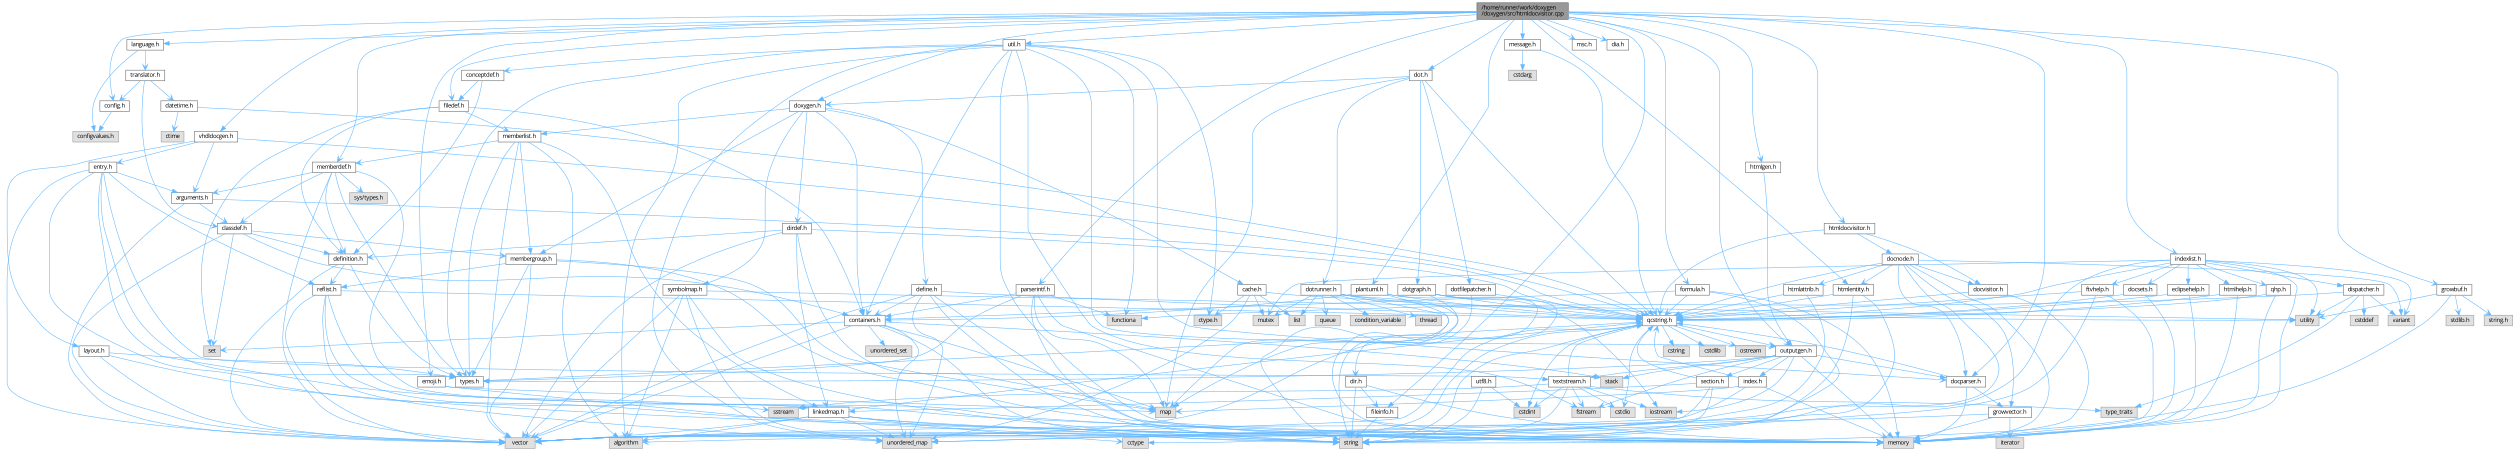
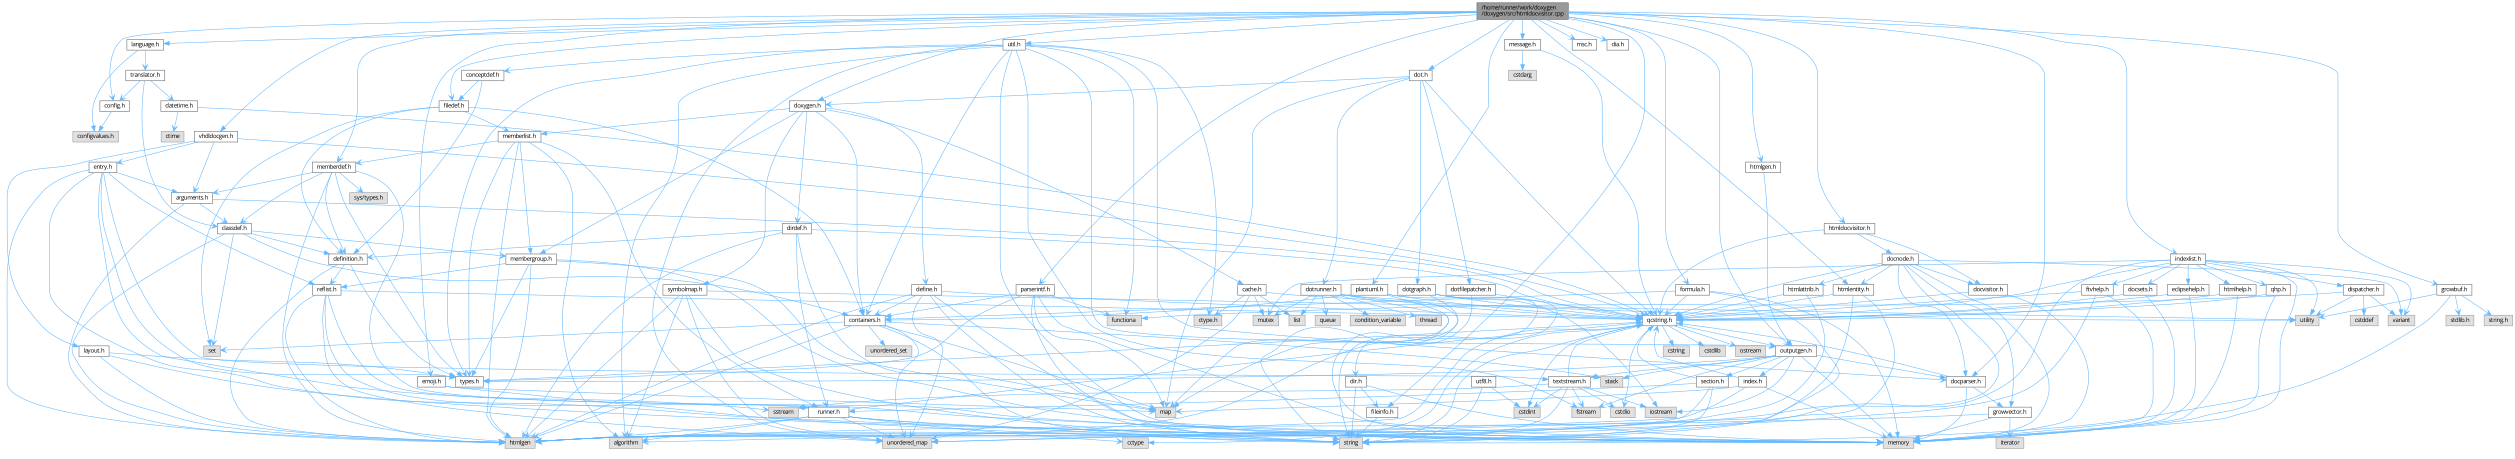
  digraph {
    fontname="Open Sans"
    node [color=grey40 fillcolor=white fontname="Open Sans" fontsize=10 shape=box style=filled]
    edge [arrowhead=vee color=steelblue1 fontname="Open Sans" fontsize=10 labelfontname=Helvetica labelfontsize=10 style=solid]
    n1 [color=gray40 fillcolor=grey60 fontcolor=black height=0.2 label="/home/runner/work/doxygen\l/doxygen/src/htmldocvisitor.cpp" width=0.4]
    n2 [height=0.2 label="htmldocvisitor.h" width=0.4]
    n3 [height=0.2 label="docparser.h" width=0.4]
    n4 [height=0.2 label="htmlentity.h" width=0.4]
    n5 [height=0.2 label="language.h" width=0.4]
    n6 [height=0.2 label="config.h" width=0.4]
    n7 [height=0.2 label="doxygen.h" width=0.4]
    n8 [height=0.2 label="memberdef.h" width=0.4]
    n9 [height=0.2 label="outputgen.h" width=0.4]
    n10 [height=0.2 label="dot.h" width=0.4]
    n11 [height=0.2 label="fileinfo.h" width=0.4]
    n12 [height=0.2 label="message.h" width=0.4]
    n13 [height=0.2 label="htmlgen.h" width=0.4]
    n14 [height=0.2 label="parserintf.h" width=0.4]
    n15 [height=0.2 label="msc.h" width=0.4]
    n16 [height=0.2 label="dia.h" width=0.4]
    n17 [height=0.2 label="util.h" width=0.4]
    n18 [height=0.2 label="filedef.h" width=0.4]
    n19 [height=0.2 label="vhdldocgen.h" width=0.4]
    n20 [height=0.2 label="emoji.h" width=0.4]
    n21 [height=0.2 label="plantuml.h" width=0.4]
    n22 [height=0.2 label="formula.h" width=0.4]
    n23 [height=0.2 label="indexlist.h" width=0.4]
    n24 [height=0.2 label="growbuf.h" width=0.4]
    n25 [height=0.2 label="docvisitor.h" width=0.4]
    n26 [height=0.2 label="qcstring.h" width=0.4]
    n27 [height=0.2 label="docnode.h" width=0.4]
    n28 [color=grey60 fillcolor="#E0E0E0" height=0.2 label=memory width=0.4]
    n29 [height=0.2 label="growvector.h" width=0.4]
    n30 [color=grey60 fillcolor="#E0E0E0" height=0.2 label=string width=0.4]
    n31 [color=grey60 fillcolor="#E0E0E0" height=0.2 label=unordered_map width=0.4]
    n32 [height=0.2 label="translator.h" width=0.4]
    n33 [color=grey60 fillcolor="#E0E0E0" height=0.2 label="configvalues.h" width=0.4]
    n34 [height=0.2 label="containers.h" width=0.4]
    n35 [height=0.2 label="membergroup.h" width=0.4]
    n36 [height=0.2 label="dirdef.h" width=0.4]
    n37 [height=0.2 label="memberlist.h" width=0.4]
    n38 [height=0.2 label="define.h" width=0.4]
    n39 [height=0.2 label="cache.h" width=0.4]
    n40 [height=0.2 label="symbolmap.h" width=0.4]
-   n41 [color=grey60 fillcolor="#E0E0E0" height=0.2 label=vector width=0.4]
+   n41 [color=grey60 fillcolor="#E0E0E0" height=0.2 label=htmlgen width=0.4]
    n42 [height=0.2 label="classdef.h" width=0.4]
    n43 [height=0.2 label="definition.h" width=0.4]
    n44 [height=0.2 label="arguments.h" width=0.4]
    n45 [height=0.2 label="types.h" width=0.4]
    n46 [color=grey60 fillcolor="#E0E0E0" height=0.2 label="sys/types.h" width=0.4]
    n47 [color=grey60 fillcolor="#E0E0E0" height=0.2 label=stack width=0.4]
    n48 [color=grey60 fillcolor="#E0E0E0" height=0.2 label=iostream width=0.4]
    n49 [color=grey60 fillcolor="#E0E0E0" height=0.2 label=fstream width=0.4]
    n50 [height=0.2 label="index.h" width=0.4]
    n51 [height=0.2 label="section.h" width=0.4]
    n52 [height=0.2 label="textstream.h" width=0.4]
    n53 [color=grey60 fillcolor="#E0E0E0" height=0.2 label=map width=0.4]
    n54 [height=0.2 label="dotgraph.h" width=0.4]
    n55 [height=0.2 label="dotfilepatcher.h" width=0.4]
    n56 [height=0.2 label="dotrunner.h" width=0.4]
    n57 [color=grey60 fillcolor="#E0E0E0" height=0.2 label=cstdarg width=0.4]
    n58 [color=grey60 fillcolor="#E0E0E0" height=0.2 label=functional width=0.4]
    n59 [color=grey60 fillcolor="#E0E0E0" height=0.2 label=algorithm width=0.4]
    n60 [color=grey60 fillcolor="#E0E0E0" height=0.2 label="ctype.h" width=0.4]
    n61 [height=0.2 label="conceptdef.h" width=0.4]
    n62 [color=grey60 fillcolor="#E0E0E0" height=0.2 label=set width=0.4]
    n63 [height=0.2 label="layout.h" width=0.4]
    n64 [height=0.2 label="entry.h" width=0.4]
    n65 [color=grey60 fillcolor="#E0E0E0" height=0.2 label=variant width=0.4]
    n66 [color=grey60 fillcolor="#E0E0E0" height=0.2 label=mutex width=0.4]
    n67 [color=grey60 fillcolor="#E0E0E0" height=0.2 label=utility width=0.4]
    n68 [height=0.2 label="dispatcher.h" width=0.4]
    n69 [height=0.2 label="docsets.h" width=0.4]
    n70 [height=0.2 label="eclipsehelp.h" width=0.4]
    n71 [height=0.2 label="ftvhelp.h" width=0.4]
    n72 [height=0.2 label="htmlhelp.h" width=0.4]
    n73 [height=0.2 label="qhp.h" width=0.4]
    n74 [color=grey60 fillcolor="#E0E0E0" height=0.2 label="stdlib.h" width=0.4]
    n75 [color=grey60 fillcolor="#E0E0E0" height=0.2 label="string.h" width=0.4]
    n76 [color=grey60 fillcolor="#E0E0E0" height=0.2 label=cctype width=0.4]
    n77 [color=grey60 fillcolor="#E0E0E0" height=0.2 label=cstring width=0.4]
    n78 [color=grey60 fillcolor="#E0E0E0" height=0.2 label=cstdio width=0.4]
    n79 [color=grey60 fillcolor="#E0E0E0" height=0.2 label=cstdlib width=0.4]
    n80 [color=grey60 fillcolor="#E0E0E0" height=0.2 label=cstdint width=0.4]
    n81 [color=grey60 fillcolor="#E0E0E0" height=0.2 label=ostream width=0.4]
    n82 [height=0.2 label="htmlattrib.h" width=0.4]
    n83 [height=0.2 label="utf8.h" width=0.4]
    n84 [color=grey60 fillcolor="#E0E0E0" height=0.2 label=iterator width=0.4]
    n85 [height=0.2 label="datetime.h" width=0.4]
    n86 [color=grey60 fillcolor="#E0E0E0" height=0.2 label=ctime width=0.4]
    n87 [color=grey60 fillcolor="#E0E0E0" height=0.2 label=unordered_set width=0.4]
    n88 [height=0.2 label="reflist.h" width=0.4]
-   n89 [height=0.2 label="linkedmap.h" width=0.4]
+   n89 [height=0.2 label="runner.h" width=0.4]
    n90 [color=grey60 fillcolor="#E0E0E0" height=0.2 label=list width=0.4]
    n91 [color=grey60 fillcolor="#E0E0E0" height=0.2 label=sstream width=0.4]
-   n92 [color=grey60 fillcolor="#E0E0E0" height=0.2 label=type_traits width=0.4]
    n93 [height=0.2 label="dir.h" width=0.4]
    n94 [color=grey60 fillcolor="#E0E0E0" height=0.2 label=thread width=0.4]
    n95 [color=grey60 fillcolor="#E0E0E0" height=0.2 label=queue width=0.4]
    n96 [color=grey60 fillcolor="#E0E0E0" height=0.2 label=condition_variable width=0.4]
    n97 [color=grey60 fillcolor="#E0E0E0" height=0.2 label=cstddef width=0.4]
    n1 -> n2
    n1 -> n3 [arrowhead=normal]
    n1 -> n4 [arrowhead=normal]
    n1 -> n5 [arrowhead=normal]
    n1 -> n6
    n1 -> n7 [arrowhead=normal]
    n1 -> n8
    n1 -> n9
    n1 -> n10 [arrowhead=normal]
    n1 -> n11 [arrowhead=normal]
    n1 -> n12 [arrowhead=normal]
    n1 -> n13
    n1 -> n14
    n1 -> n15
    n1 -> n16
    n1 -> n17 [arrowhead=normal]
    n1 -> n18
    n1 -> n19 [arrowhead=normal]
    n1 -> n20
    n1 -> n21
    n1 -> n22
    n1 -> n23
    n1 -> n24
    n2 -> n25 [arrowhead=normal]
    n2 -> n26
    n2 -> n27 [arrowhead=normal]
    n3 -> n26 [arrowhead=normal]
    n3 -> n28
    n3 -> n29 [arrowhead=normal]
    n4 -> n26
    n4 -> n30
    n4 -> n31 [arrowhead=normal]
    n5 -> n32
    n5 -> n33 [arrowhead=normal]
    n6 -> n33 [arrowhead=normal]
    n7 -> n34 [arrowhead=normal]
    n7 -> n35 [arrowhead=normal]
    n7 -> n36
    n7 -> n37 [arrowhead=normal]
    n7 -> n38
    n7 -> n39 [arrowhead=normal]
    n7 -> n40 [arrowhead=normal]
    n8 -> n28
    n8 -> n41 [arrowhead=normal]
    n8 -> n42
    n8 -> n43
    n8 -> n44
    n8 -> n45 [arrowhead=normal]
    n8 -> n46
    n9 -> n3 [arrowhead=normal]
    n9 -> n28 [arrowhead=normal]
    n9 -> n45 [arrowhead=normal]
    n9 -> n47 [arrowhead=normal]
    n9 -> n48 [arrowhead=normal]
    n9 -> n49
    n9 -> n50 [arrowhead=normal]
    n9 -> n51 [arrowhead=normal]
    n9 -> n52 [arrowhead=normal]
    n10 -> n7
    n10 -> n26 [arrowhead=normal]
    n10 -> n53
    n10 -> n54 [arrowhead=normal]
    n10 -> n55 [arrowhead=normal]
    n10 -> n56
    n11 -> n30
    n12 -> n26
    n12 -> n57 [arrowhead=normal]
    n13 -> n9 [arrowhead=normal]
    n14 -> n28
    n14 -> n30
    n14 -> n34 [arrowhead=normal]
    n14 -> n45 [arrowhead=normal]
    n14 -> n53 [arrowhead=normal]
    n14 -> n58
    n17 -> n3
    n17 -> n9
    n17 -> n28
    n17 -> n31
    n17 -> n34
    n17 -> n45
    n17 -> n49
    n17 -> n58
    n17 -> n59
    n17 -> n60
    n17 -> n61
    n18 -> n34 [arrowhead=normal]
    n18 -> n37
    n18 -> n43
    n18 -> n62 [arrowhead=normal]
    n19 -> n26
    n19 -> n44
    n19 -> n63 [arrowhead=normal]
    n19 -> n64
    n20 -> n30
    n20 -> n53
    n21 -> n26 [arrowhead=normal]
    n21 -> n30 [arrowhead=normal]
    n21 -> n34 [arrowhead=normal]
    n21 -> n53
    n22 -> n26
    n22 -> n28 [arrowhead=normal]
    n22 -> n30
    n22 -> n34
    n23 -> n26 [arrowhead=normal]
    n23 -> n28
    n23 -> n41 [arrowhead=normal]
    n23 -> n65
    n23 -> n66
    n23 -> n67 [arrowhead=normal]
    n23 -> n68 [arrowhead=normal]
    n23 -> n69
    n23 -> n70 [arrowhead=normal]
    n23 -> n71
    n23 -> n72 [arrowhead=normal]
    n23 -> n73
    n24 -> n30 [arrowhead=normal]
    n24 -> n67
    n24 -> n74
    n24 -> n75
    n25 -> n26
    n25 -> n28
    n26 -> n9
    n26 -> n30
    n26 -> n59
    n26 -> n76 [arrowhead=normal]
    n26 -> n77 [arrowhead=normal]
    n26 -> n78
    n26 -> n79 [arrowhead=normal]
    n26 -> n80 [arrowhead=normal]
    n26 -> n81
    n27 -> n3 [arrowhead=normal]
    n27 -> n4
    n27 -> n25 [arrowhead=normal]
    n27 -> n26 [arrowhead=normal]
    n27 -> n28 [arrowhead=normal]
    n27 -> n29 [arrowhead=normal]
    n27 -> n41
    n27 -> n65 [arrowhead=normal]
    n27 -> n82
    n29 -> n28 [arrowhead=normal]
    n29 -> n41
    n29 -> n84
    n32 -> n6
    n32 -> n42
    n32 -> n85
    n34 -> n30
    n34 -> n31
    n34 -> n41
    n34 -> n47
    n34 -> n53
    n34 -> n62
    n34 -> n87 [arrowhead=normal]
    n35 -> n28
    n35 -> n41 [arrowhead=normal]
    n35 -> n45 [arrowhead=normal]
    n35 -> n53 [arrowhead=normal]
    n35 -> n88 [arrowhead=normal]
    n36 -> n26 [arrowhead=normal]
    n36 -> n41
    n36 -> n43
    n36 -> n53
    n36 -> n89
    n37 -> n8
    n37 -> n35 [arrowhead=normal]
    n37 -> n41
    n37 -> n45
    n37 -> n59 [arrowhead=normal]
    n37 -> n89 [arrowhead=normal]
    n38 -> n26
    n38 -> n28
    n38 -> n30 [arrowhead=normal]
    n38 -> n31
    n38 -> n34
    n38 -> n41
    n39 -> n31
    n39 -> n60
    n39 -> n66 [arrowhead=normal]
    n39 -> n67
    n39 -> n90 [arrowhead=normal]
    n40 -> n30 [arrowhead=normal]
    n40 -> n31 [arrowhead=normal]
    n40 -> n41
    n40 -> n59
    n40 -> n67 [arrowhead=normal]
    n42 -> n34 [arrowhead=normal]
    n42 -> n35
    n42 -> n41
    n42 -> n43 [arrowhead=normal]
    n42 -> n62
    n43 -> n41 [arrowhead=normal]
    n43 -> n45 [arrowhead=normal]
    n43 -> n88
    n44 -> n26 [arrowhead=normal]
    n44 -> n41
    n44 -> n42
    n45 -> n26 [arrowhead=normal]
    n50 -> n26
    n50 -> n28
    n50 -> n41
    n50 -> n53
    n51 -> n26 [arrowhead=normal]
    n51 -> n30 [arrowhead=normal]
    n51 -> n31 [arrowhead=normal]
    n51 -> n89 [arrowhead=normal]
    n52 -> n26 [arrowhead=normal]
    n52 -> n30
    n52 -> n48 [arrowhead=normal]
    n52 -> n49
    n52 -> n78
    n52 -> n80
    n52 -> n91
-   n52 -> n92 [arrowhead=normal]
    n54 -> n26
    n54 -> n48 [arrowhead=normal]
    n54 -> n53 [arrowhead=normal]
    n54 -> n93
    n55 -> n26
    n55 -> n41 [arrowhead=normal]
    n56 -> n26 [arrowhead=normal]
    n56 -> n28 [arrowhead=normal]
    n56 -> n30 [arrowhead=normal]
    n56 -> n66
    n56 -> n90 [arrowhead=normal]
    n56 -> n94
    n56 -> n95
    n56 -> n96 [arrowhead=normal]
    n61 -> n18 [arrowhead=normal]
    n61 -> n43 [arrowhead=normal]
    n63 -> n28
    n63 -> n41 [arrowhead=normal]
    n63 -> n45 [arrowhead=normal]
    n64 -> n28 [arrowhead=normal]
    n64 -> n41 [arrowhead=normal]
    n64 -> n44 [arrowhead=normal]
    n64 -> n45
    n64 -> n52 [arrowhead=normal]
    n64 -> n88 [arrowhead=normal]
    n64 -> n91
    n68 -> n58 [arrowhead=normal]
    n68 -> n65 [arrowhead=normal]
    n68 -> n67
-   n68 -> n92 [arrowhead=normal]
    n68 -> n97 [arrowhead=normal]
    n69 -> n26 [arrowhead=normal]
    n69 -> n28 [arrowhead=normal]
    n70 -> n26 [arrowhead=normal]
    n70 -> n28
    n71 -> n26 [arrowhead=normal]
    n71 -> n28 [arrowhead=normal]
    n71 -> n41
    n72 -> n26 [arrowhead=normal]
    n72 -> n28 [arrowhead=normal]
    n73 -> n26 [arrowhead=normal]
    n73 -> n28 [arrowhead=normal]
    n82 -> n26
    n82 -> n41 [arrowhead=normal]
    n83 -> n30 [arrowhead=normal]
    n83 -> n80 [arrowhead=normal]
    n85 -> n26
    n85 -> n86
    n88 -> n26
    n88 -> n28 [arrowhead=normal]
    n88 -> n31
    n88 -> n41 [arrowhead=normal]
    n88 -> n89 [arrowhead=normal]
    n89 -> n26
    n89 -> n28
    n89 -> n30 [arrowhead=normal]
    n89 -> n31 [arrowhead=normal]
    n89 -> n41
    n89 -> n59
    n89 -> n76
    n93 -> n11
    n93 -> n28
    n93 -> n30 [arrowhead=normal]
  }
